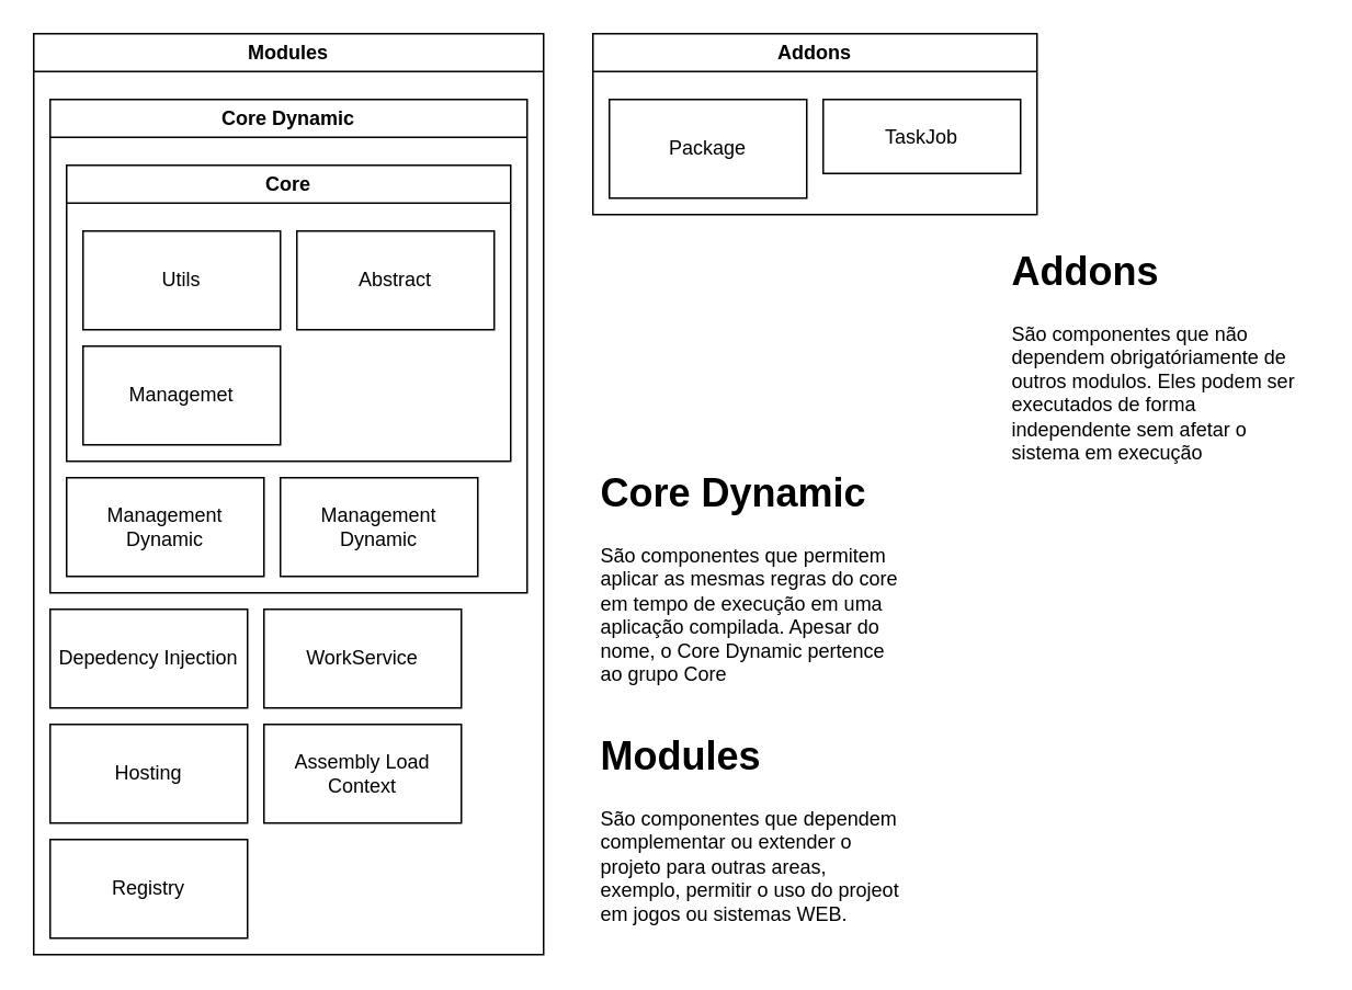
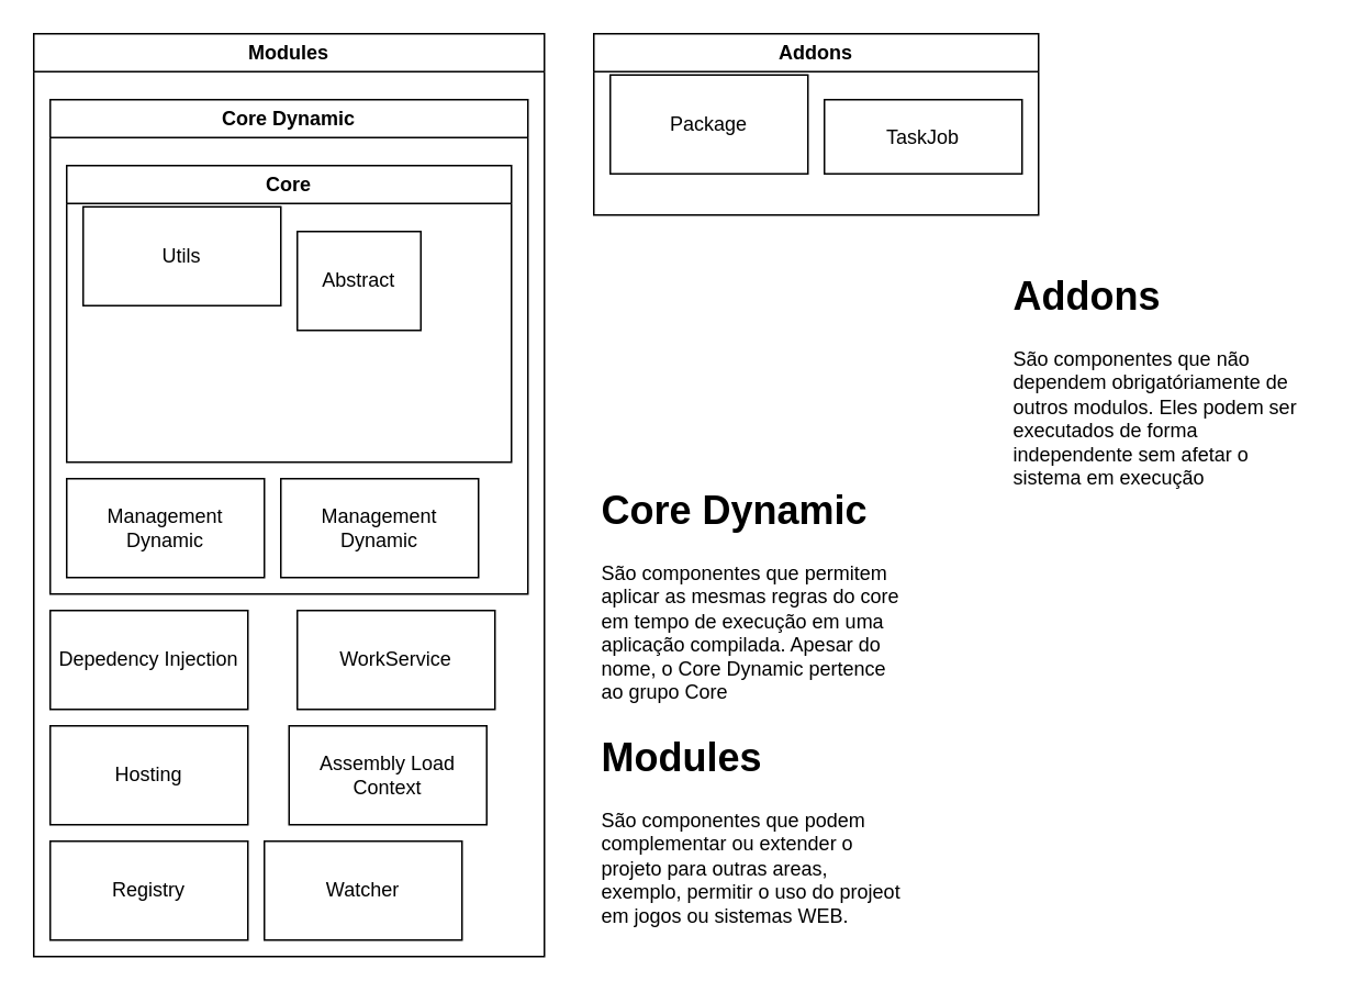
  <mxCell id="0" />
  <mxCell id="1" parent="0" />
  <mxCell id="2" value="Modules" style="swimlane;whiteSpace=wrap;html=1;" parent="1" vertex="1"><mxGeometry x="20" y="20" width="310" height="560" as="geometry" /></mxCell>
  <mxCell id="3" value="Core Dynamic" style="swimlane;whiteSpace=wrap;html=1;" parent="2" vertex="1"><mxGeometry x="10" y="40" width="290" height="300" as="geometry" /></mxCell>
  <mxCell id="4" value="Core" style="swimlane;whiteSpace=wrap;html=1;" parent="3" vertex="1"><mxGeometry x="10" y="40" width="270" height="180" as="geometry"><mxRectangle x="10" y="40" width="70" height="30" as="alternateBounds" /></mxGeometry></mxCell>
- <mxCell id="5" value="Utils" style="rounded=0;whiteSpace=wrap;html=1;" parent="4" vertex="1"><mxGeometry x="10" y="40" width="120" height="60" as="geometry" /></mxCell>
- <mxCell id="6" value="Abstract" style="rounded=0;whiteSpace=wrap;html=1;" parent="4" vertex="1"><mxGeometry x="140" y="40" width="120" height="60" as="geometry" /></mxCell>
- <mxCell id="7" value="Managemet" style="rounded=0;whiteSpace=wrap;html=1;" parent="4" vertex="1"><mxGeometry x="10" y="110" width="120" height="60" as="geometry" /></mxCell>
+ <mxCell id="5" value="Utils" style="rounded=0;whiteSpace=wrap;html=1;" parent="4" vertex="1"><mxGeometry x="10" y="25" width="120" height="60" as="geometry" /></mxCell>
+ <mxCell id="6" value="Abstract" style="rounded=0;whiteSpace=wrap;html=1;" parent="4" vertex="1"><mxGeometry x="140" y="40" width="75" height="60" as="geometry" /></mxCell>
  <mxCell id="8" value="Management Dynamic" style="rounded=0;whiteSpace=wrap;html=1;" parent="3" vertex="1"><mxGeometry x="10" y="230" width="120" height="60" as="geometry" /></mxCell>
  <mxCell id="9" value="Management Dynamic" style="rounded=0;whiteSpace=wrap;html=1;" parent="3" vertex="1"><mxGeometry x="140" y="230" width="120" height="60" as="geometry" /></mxCell>
  <mxCell id="10" value="Depedency Injection" style="rounded=0;whiteSpace=wrap;html=1;" parent="2" vertex="1"><mxGeometry x="10" y="350" width="120" height="60" as="geometry" /></mxCell>
  <mxCell id="11" value="Hosting" style="rounded=0;whiteSpace=wrap;html=1;" parent="2" vertex="1"><mxGeometry x="10" y="420" width="120" height="60" as="geometry" /></mxCell>
  <mxCell id="12" value="Registry" style="rounded=0;whiteSpace=wrap;html=1;" parent="2" vertex="1"><mxGeometry x="10" y="490" width="120" height="60" as="geometry" /></mxCell>
- <mxCell id="14" value="WorkService" style="rounded=0;whiteSpace=wrap;html=1;" parent="2" vertex="1"><mxGeometry x="140" y="350" width="120" height="60" as="geometry" /></mxCell>
- <mxCell id="15" value="Assembly Load Context" style="rounded=0;whiteSpace=wrap;html=1;" parent="2" vertex="1"><mxGeometry x="140" y="420" width="120" height="60" as="geometry" /></mxCell>
+ <mxCell id="13" value="Watcher" style="rounded=0;whiteSpace=wrap;html=1;" parent="2" vertex="1"><mxGeometry x="140" y="490" width="120" height="60" as="geometry" /></mxCell>
+ <mxCell id="14" value="WorkService" style="rounded=0;whiteSpace=wrap;html=1;" parent="2" vertex="1"><mxGeometry x="160" y="350" width="120" height="60" as="geometry" /></mxCell>
+ <mxCell id="15" value="Assembly Load Context" style="rounded=0;whiteSpace=wrap;html=1;" parent="2" vertex="1"><mxGeometry x="155" y="420" width="120" height="60" as="geometry" /></mxCell>
  <mxCell id="16" value="Addons" style="swimlane;whiteSpace=wrap;html=1;" parent="1" vertex="1"><mxGeometry x="360" y="20" width="270" height="110" as="geometry" /></mxCell>
- <mxCell id="17" value="Package" style="rounded=0;whiteSpace=wrap;html=1;" parent="16" vertex="1"><mxGeometry x="10" y="40" width="120" height="60" as="geometry" /></mxCell>
+ <mxCell id="17" value="Package" style="rounded=0;whiteSpace=wrap;html=1;" parent="16" vertex="1"><mxGeometry x="10" y="25" width="120" height="60" as="geometry" /></mxCell>
  <mxCell id="18" value="TaskJob" style="rounded=0;whiteSpace=wrap;html=1;" parent="16" vertex="1"><mxGeometry x="140" y="40" width="120" height="45" as="geometry" /></mxCell>
- <mxCell id="19" value="&lt;h1&gt;Core Dynamic&lt;/h1&gt;&lt;p&gt;São componentes que permitem aplicar as mesmas regras do core em tempo de execução em uma aplicação compilada. Apesar do nome, o Core Dynamic pertence ao grupo Core&lt;/p&gt;" style="text;html=1;strokeColor=none;fillColor=none;spacing=5;spacingTop=-20;whiteSpace=wrap;overflow=hidden;rounded=0;" parent="1" vertex="1"><mxGeometry x="360" y="280" width="190" height="140" as="geometry" /></mxCell>
- <mxCell id="20" value="&lt;h1&gt;Modules&lt;/h1&gt;&lt;p&gt;São componentes que dependem complementar ou extender o projeto para outras areas, exemplo, permitir o uso do projeot em jogos ou sistemas WEB.&lt;/p&gt;" style="text;html=1;strokeColor=none;fillColor=none;spacing=5;spacingTop=-20;whiteSpace=wrap;overflow=hidden;rounded=0;" parent="1" vertex="1"><mxGeometry x="360" y="440" width="190" height="130" as="geometry" /></mxCell>
- <mxCell id="21" value="&lt;h1&gt;Addons&lt;/h1&gt;&lt;p&gt;São componentes que não dependem obrigatóriamente de outros modulos. Eles podem ser executados de forma independente sem afetar o sistema em execução&lt;/p&gt;" style="text;html=1;strokeColor=none;fillColor=none;spacing=5;spacingTop=-20;whiteSpace=wrap;overflow=hidden;rounded=0;" parent="1" vertex="1"><mxGeometry x="610" y="145" width="190" height="140" as="geometry" /></mxCell>
+ <mxCell id="19" value="&lt;h1&gt;Core Dynamic&lt;/h1&gt;&lt;p&gt;São componentes que permitem aplicar as mesmas regras do core em tempo de execução em uma aplicação compilada. Apesar do nome, o Core Dynamic pertence ao grupo Core&lt;/p&gt;" style="text;html=1;strokeColor=none;fillColor=none;spacing=5;spacingTop=-20;whiteSpace=wrap;overflow=hidden;rounded=0;" parent="1" vertex="1"><mxGeometry x="360" y="290" width="190" height="140" as="geometry" /></mxCell>
+ <mxCell id="20" value="&lt;h1&gt;Modules&lt;/h1&gt;&lt;p&gt;São componentes que podem complementar ou extender o projeto para outras areas, exemplo, permitir o uso do projeot em jogos ou sistemas WEB.&lt;/p&gt;" style="text;html=1;strokeColor=none;fillColor=none;spacing=5;spacingTop=-20;whiteSpace=wrap;overflow=hidden;rounded=0;" parent="1" vertex="1"><mxGeometry x="360" y="440" width="190" height="130" as="geometry" /></mxCell>
+ <mxCell id="21" value="&lt;h1&gt;Addons&lt;/h1&gt;&lt;p&gt;São componentes que não dependem obrigatóriamente de outros modulos. Eles podem ser executados de forma independente sem afetar o sistema em execução&lt;/p&gt;" style="text;html=1;strokeColor=none;fillColor=none;spacing=5;spacingTop=-20;whiteSpace=wrap;overflow=hidden;rounded=0;" parent="1" vertex="1"><mxGeometry x="610" y="160" width="190" height="140" as="geometry" /></mxCell>
